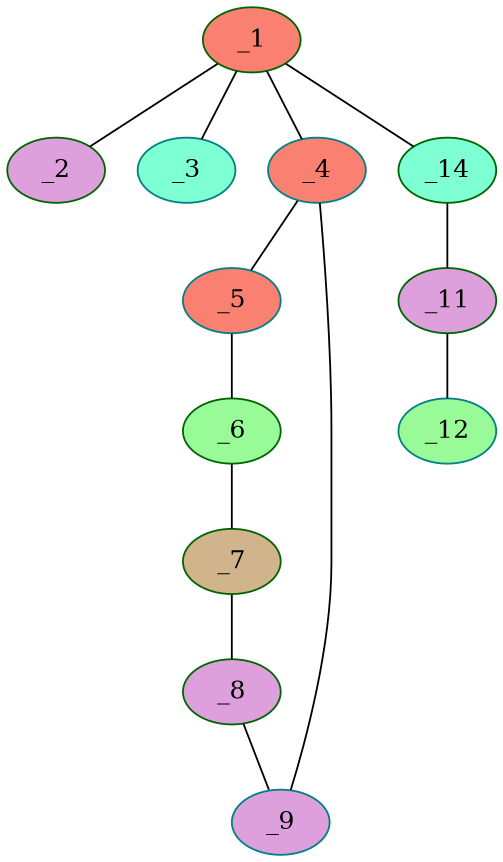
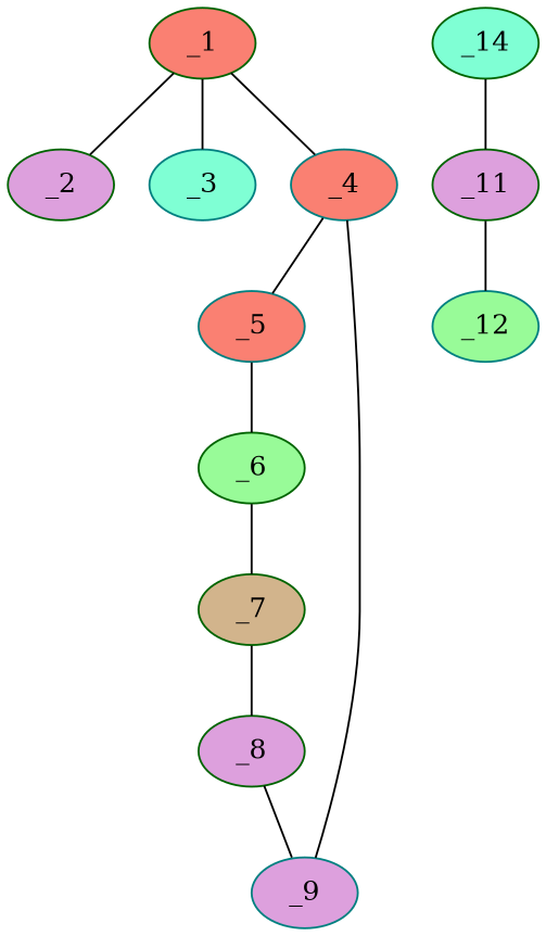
  graph {
    node [charge=0 chem=1 color=darkgreen fillcolor=plum style=filled symbol="C  " x=3 y=0.25]
    edge [valence=1]
    _1 [chem=5 fillcolor=salmon symbol="S  "]
    _2 [chem=2 symbol="O  " x=4]
    _3 [chem=2 color=teal fillcolor=aquamarine symbol="O  " x=2]
    _4 [color=teal fillcolor=salmon y=-0.75]
    n5 [fillcolor=aquamarine label=_14 y=1.25]
    _5 [color=teal fillcolor=salmon x=2.134 y=-1.25]
    _9 [color=teal x=3.866 y=-1.25]
    _11 [chem=2 symbol="O  " x=3.866 y=1.75]
    _6 [fillcolor=palegreen x=2.134 y=-2.25]
    _12 [color=teal fillcolor=palegreen x=3.866 y=2.75]
    _7 [fillcolor=tan y=-2.75]
    _8 [x=3.866 y=-2.25]
    _1 -- _2 [valence=2]
    _1 -- _3 [valence=2]
    _1 -- _4
-   _1 -- n5
    _4 -- _5
    _4 -- _9 [valence=2]
    n5 -- _11
    _5 -- _6 [valence=2]
    _11 -- _12
    _6 -- _7
    _7 -- _8 [valence=2]
    _8 -- _9
  }
